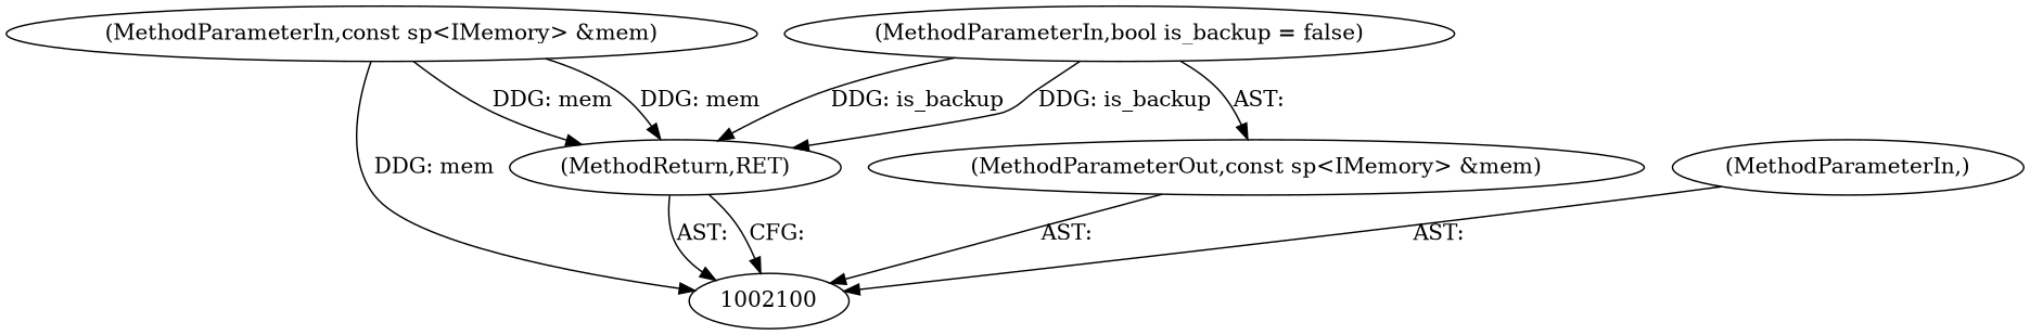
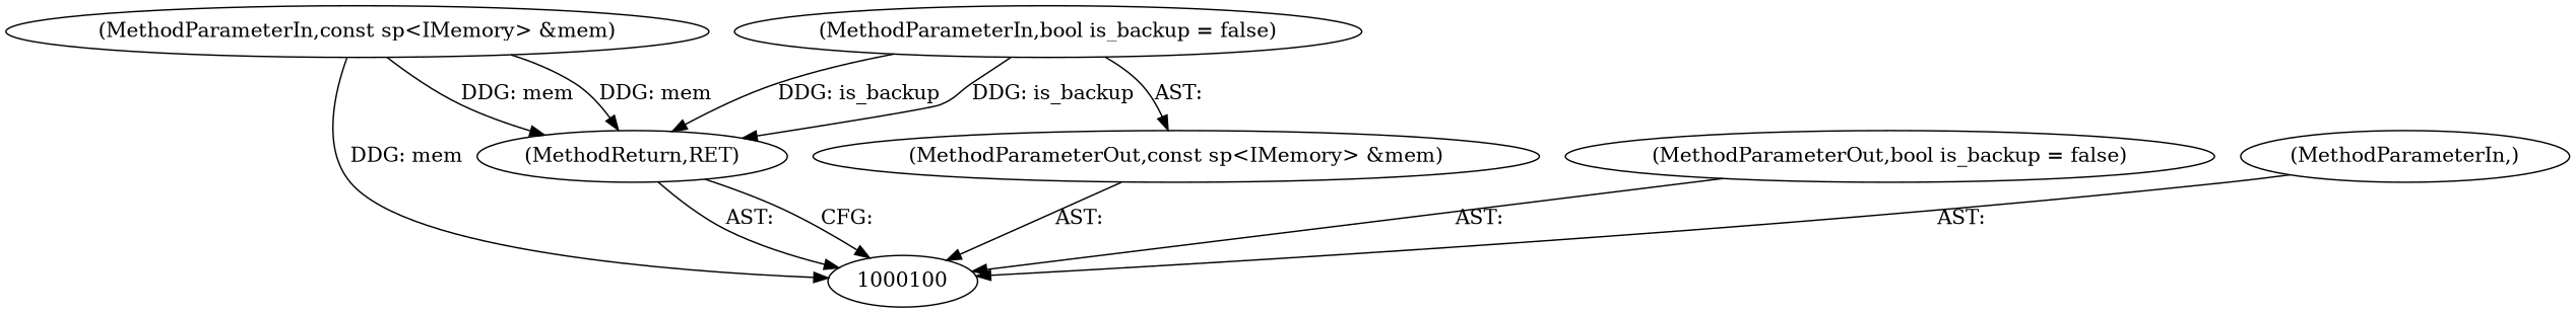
  digraph {
    fontname="DejaVu Serif"
    node [fontname="DejaVu Serif"]
    edge [fontname="DejaVu Serif"]
    n1 [label="(MethodParameterIn,const sp<IMemory> &mem)"]
    n2 [label="(MethodReturn,RET)"]
-   1000100 [label=1002100]
+   1000100
    n4 [label="(MethodParameterOut,const sp<IMemory> &mem)"]
    n5 [label="(MethodParameterIn,bool is_backup = false)"]
+   n6 [label="(MethodParameterOut,bool is_backup = false)"]
    n7 [label="(MethodParameterIn,)"]
    n1 -> n2 [label="DDG: mem"]
    n1 -> n2 [label="DDG: mem"]
    n1 -> 1000100 [label="DDG: mem"]
    n2 -> 1000100 [label="AST: "]
    n2 -> 1000100 [label="CFG: "]
    n4 -> 1000100 [label="AST: "]
    n5 -> n2 [label="DDG: is_backup"]
    n5 -> n2 [label="DDG: is_backup"]
    n5 -> n4 [label="AST: "]
+   n6 -> 1000100 [label="AST: "]
    n7 -> 1000100 [label="AST: "]
  }
